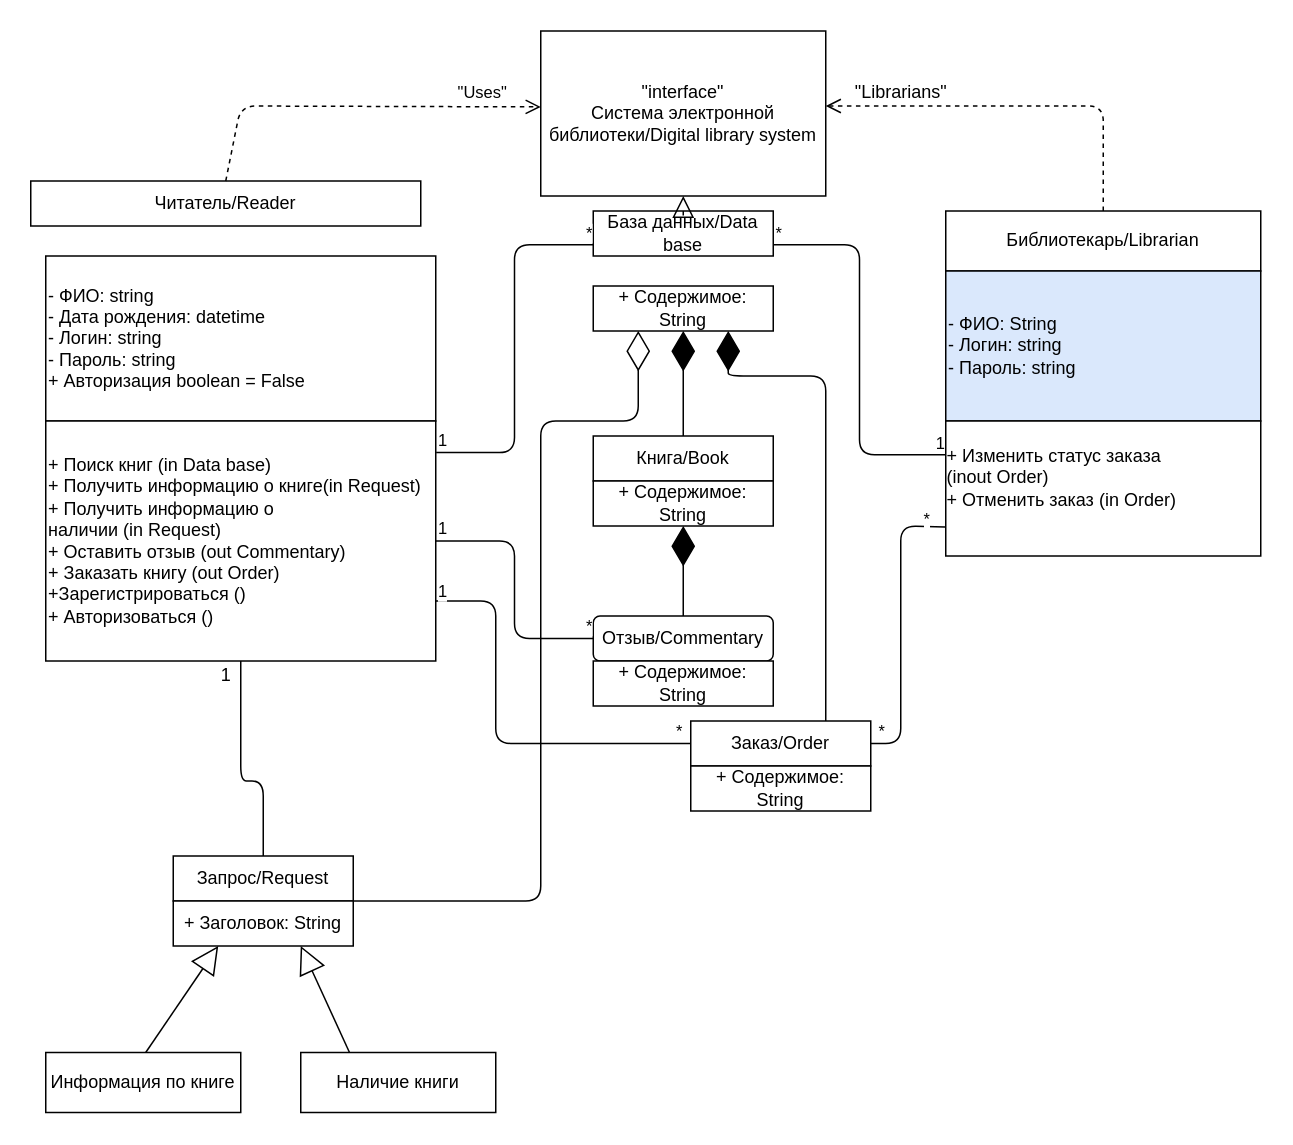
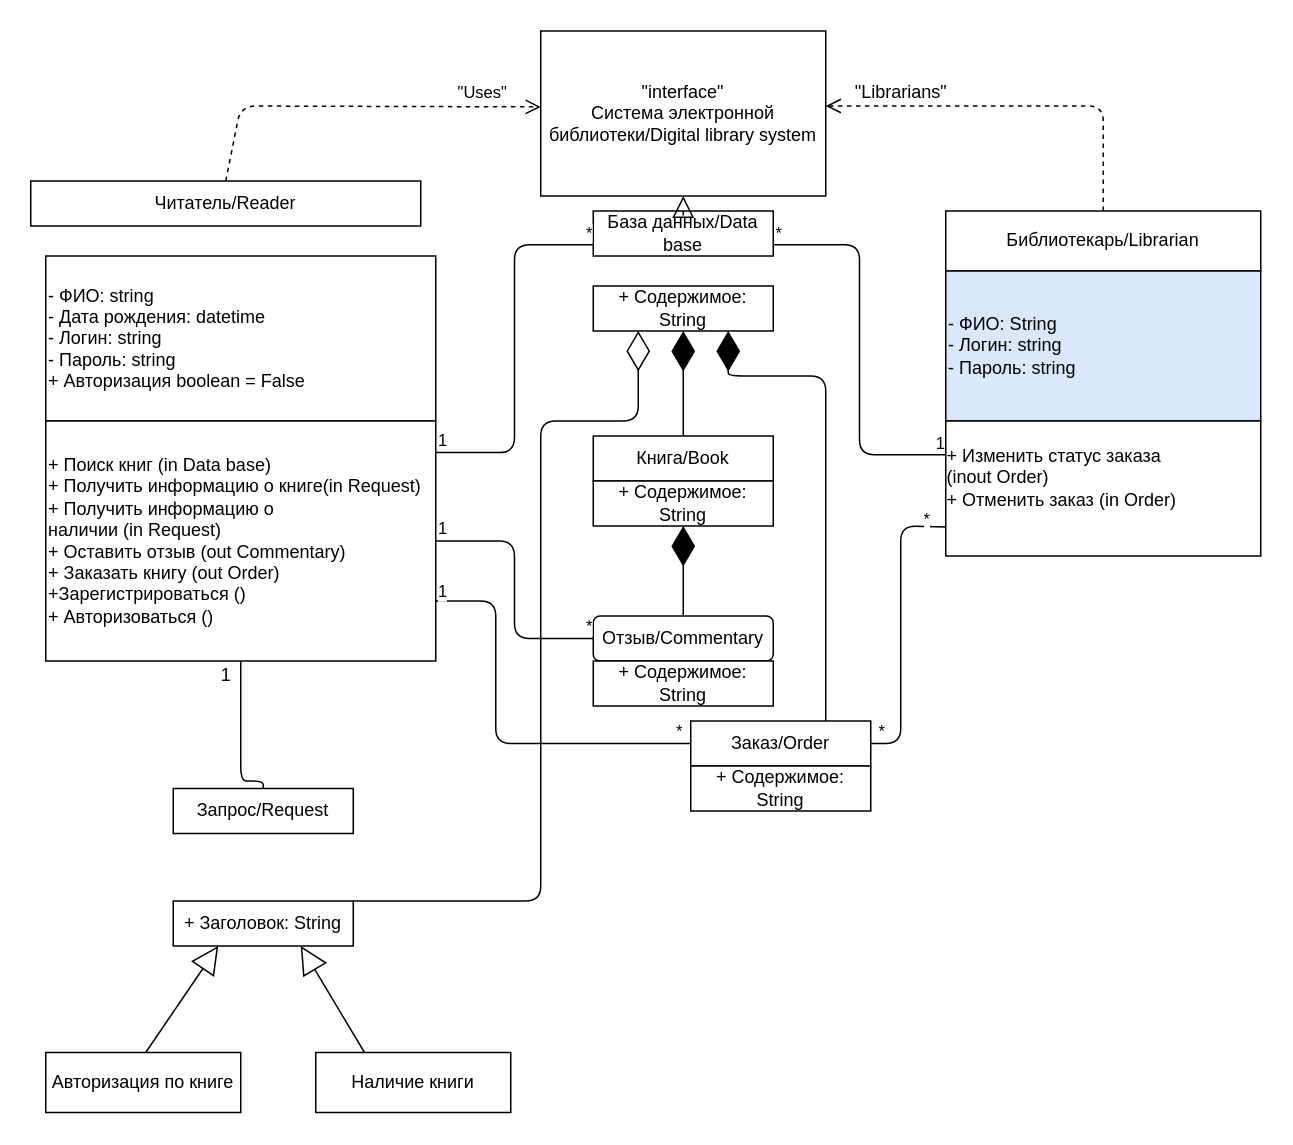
  <mxCell id="0" />
  <mxCell id="1" parent="0" />
  <mxCell id="2" value="&quot;interface&quot;&lt;br&gt;Система электронной библиотеки/Digital library system" style="rounded=0;whiteSpace=wrap;html=1;" parent="1" vertex="1"><mxGeometry x="360" y="20" width="190" height="110" as="geometry" /></mxCell>
  <mxCell id="3" value="- ФИО: string&lt;br&gt;- Дата рождения: datetime&lt;br&gt;- Логин: string&lt;br&gt;- Пароль: string&lt;br&gt;+ Авторизация boolean = False" style="rounded=0;whiteSpace=wrap;html=1;align=left;" parent="1" vertex="1"><mxGeometry x="30" y="170" width="260" height="110" as="geometry" /></mxCell>
  <mxCell id="4" value="&lt;div style=&quot;&quot;&gt;&lt;span&gt;+&amp;nbsp;&lt;/span&gt;&lt;span style=&quot;background-color: initial;&quot;&gt;Поиск книг (in&amp;nbsp;&lt;/span&gt;&lt;span style=&quot;text-align: center; background-color: initial;&quot;&gt;Data base&lt;/span&gt;&lt;span style=&quot;background-color: initial;&quot;&gt;)&lt;/span&gt;&lt;/div&gt;&lt;div style=&quot;&quot;&gt;&lt;span style=&quot;background-color: initial;&quot;&gt;+&amp;nbsp;&lt;/span&gt;&lt;span style=&quot;background-color: initial;&quot;&gt;Получить информацию о книге&lt;/span&gt;&lt;span style=&quot;background-color: initial;&quot;&gt;(in&amp;nbsp;&lt;/span&gt;&lt;span style=&quot;text-align: center; background-color: initial;&quot;&gt;Request&lt;/span&gt;&lt;span style=&quot;background-color: initial;&quot;&gt;)&lt;/span&gt;&lt;/div&gt;&lt;div style=&quot;&quot;&gt;&lt;span style=&quot;background-color: initial;&quot;&gt;+&amp;nbsp;&lt;/span&gt;&lt;span style=&quot;background-color: initial;&quot;&gt;Получить информацию о наличии&amp;nbsp;&lt;/span&gt;&lt;span style=&quot;background-color: initial;&quot;&gt;(&lt;/span&gt;&lt;span style=&quot;background-color: initial;&quot;&gt;in&amp;nbsp;&lt;/span&gt;&lt;span style=&quot;background-color: initial; text-align: center;&quot;&gt;Request&lt;/span&gt;&lt;span style=&quot;background-color: initial;&quot;&gt;)&lt;/span&gt;&lt;/div&gt;&lt;div style=&quot;&quot;&gt;&lt;span&gt;+ Оставить отзыв (out&amp;nbsp;&lt;/span&gt;&lt;span style=&quot;text-align: center; background-color: initial;&quot;&gt;Commentary&lt;/span&gt;&lt;span style=&quot;background-color: initial;&quot;&gt;)&lt;/span&gt;&lt;/div&gt;&lt;div style=&quot;&quot;&gt;&lt;span&gt;+ Заказать книгу (out&amp;nbsp;&lt;/span&gt;&lt;span style=&quot;text-align: center; background-color: initial;&quot;&gt;Order&lt;/span&gt;&lt;span style=&quot;background-color: initial;&quot;&gt;)&lt;/span&gt;&lt;/div&gt;&lt;div style=&quot;&quot;&gt;&lt;span&gt;+Зарегистрироваться ()&lt;/span&gt;&lt;/div&gt;&lt;div style=&quot;&quot;&gt;&lt;span&gt;+ Авторизоваться ()&amp;nbsp;&lt;/span&gt;&lt;/div&gt;" style="rounded=0;whiteSpace=wrap;html=1;align=left;" parent="1" vertex="1"><mxGeometry x="30" y="280" width="260" height="160" as="geometry" /></mxCell>
  <mxCell id="5" value="Читатель/Reader" style="rounded=0;whiteSpace=wrap;html=1;" parent="1" vertex="1"><mxGeometry x="20" y="120" width="260" height="30" as="geometry" /></mxCell>
  <mxCell id="6" value="Библиотекарь/Librarian" style="rounded=0;whiteSpace=wrap;html=1;" parent="1" vertex="1"><mxGeometry x="630" y="140" width="210" height="40" as="geometry" /></mxCell>
  <mxCell id="7" value="- ФИО: String&lt;div&gt;- Логин: string&lt;br&gt;- Пароль: string&lt;br&gt;&lt;/div&gt;" style="rounded=0;whiteSpace=wrap;html=1;align=left;fillColor=#dae8fc;" parent="1" vertex="1"><mxGeometry x="630" y="180" width="210" height="100" as="geometry" /></mxCell>
  <mxCell id="8" value="&lt;div style=&quot;text-align: left&quot;&gt;&lt;span style=&quot;background-color: initial;&quot;&gt;+ Изменить статус заказа (inout&amp;nbsp;&lt;/span&gt;&lt;span style=&quot;text-align: center;&quot;&gt;Order&lt;/span&gt;&lt;span style=&quot;background-color: initial;&quot;&gt;)&lt;/span&gt;&lt;/div&gt;&lt;div style=&quot;text-align: left&quot;&gt;&lt;span&gt;+ О&lt;/span&gt;&lt;span style=&quot;background-color: initial; text-align: center;&quot;&gt;тменить заказ&amp;nbsp;&lt;/span&gt;&lt;span style=&quot;background-color: initial;&quot;&gt;(in&amp;nbsp;&lt;/span&gt;&lt;span style=&quot;background-color: initial; text-align: center;&quot;&gt;Order&lt;/span&gt;&lt;span style=&quot;background-color: initial;&quot;&gt;)&lt;/span&gt;&lt;/div&gt;&lt;div style=&quot;text-align: left&quot;&gt;&lt;br&gt;&lt;/div&gt;" style="rounded=0;whiteSpace=wrap;html=1;" parent="1" vertex="1"><mxGeometry x="630" y="280" width="210" height="90" as="geometry" /></mxCell>
  <mxCell id="9" value="База данных/Data base" style="rounded=0;whiteSpace=wrap;html=1;" parent="1" vertex="1"><mxGeometry x="395" y="140" width="120" height="30" as="geometry" /></mxCell>
  <mxCell id="10" value="Отзыв/Commentary" style="whiteSpace=wrap;html=1;rounded=1;" parent="1" vertex="1"><mxGeometry x="395" y="410" width="120" height="30" as="geometry" /></mxCell>
  <mxCell id="11" value="+ Содержимое: String" style="rounded=0;whiteSpace=wrap;html=1;" parent="1" vertex="1"><mxGeometry x="395" y="440" width="120" height="30" as="geometry" /></mxCell>
- <mxCell id="12" value="Запрос/Request" style="rounded=0;whiteSpace=wrap;html=1;" parent="1" vertex="1"><mxGeometry x="115" y="570" width="120" height="30" as="geometry" /></mxCell>
+ <mxCell id="12" value="Запрос/Request" style="rounded=0;whiteSpace=wrap;html=1;" parent="1" vertex="1"><mxGeometry x="115" y="525" width="120" height="30" as="geometry" /></mxCell>
  <mxCell id="13" value="+ Заголовок: String" style="rounded=0;whiteSpace=wrap;html=1;" parent="1" vertex="1"><mxGeometry x="115" y="600" width="120" height="30" as="geometry" /></mxCell>
  <mxCell id="14" value="+ Содержимое: String" style="rounded=0;whiteSpace=wrap;html=1;" parent="1" vertex="1"><mxGeometry x="395" y="190" width="120" height="30" as="geometry" /></mxCell>
  <mxCell id="15" value="" style="html=1;verticalAlign=bottom;endArrow=open;dashed=1;endSize=8;exitX=0.5;exitY=0;exitDx=0;exitDy=0;rounded=1;curved=0;" parent="1" source="6" edge="1"><mxGeometry relative="1" as="geometry"><mxPoint x="650" y="130" as="sourcePoint" /><mxPoint x="550" y="70" as="targetPoint" /><Array as="points"><mxPoint x="735" y="70" /><mxPoint x="580" y="70" /></Array></mxGeometry></mxCell>
  <mxCell id="16" value="&quot;&lt;span style=&quot;text-wrap: wrap;&quot;&gt;Librarians&lt;/span&gt;&quot;" style="text;html=1;align=center;verticalAlign=middle;resizable=0;points=[];autosize=1;" parent="1" vertex="1"><mxGeometry x="560" y="46" width="80" height="30" as="geometry" /></mxCell>
  <mxCell id="17" value="&quot;Uses&quot;" style="html=1;verticalAlign=bottom;endArrow=open;dashed=1;endSize=8;entryX=0;entryY=0.46;entryDx=0;entryDy=0;exitX=0.5;exitY=0;exitDx=0;exitDy=0;entryPerimeter=0;" parent="1" source="5" target="2" edge="1"><mxGeometry x="0.686" relative="1" as="geometry"><mxPoint x="220.04" y="135" as="sourcePoint" /><mxPoint x="401" y="70" as="targetPoint" /><Array as="points"><mxPoint x="160" y="70" /></Array><mxPoint as="offset" /></mxGeometry></mxCell>
  <mxCell id="18" value="" style="endArrow=none;html=1;edgeStyle=orthogonalEdgeStyle;exitX=1.001;exitY=0.131;exitDx=0;exitDy=0;exitPerimeter=0;entryX=0;entryY=0.75;entryDx=0;entryDy=0;" parent="1" source="4" target="9" edge="1"><mxGeometry relative="1" as="geometry"><mxPoint x="330" y="250" as="sourcePoint" /><mxPoint x="490" y="250" as="targetPoint" /></mxGeometry></mxCell>
  <mxCell id="19" value="1" style="edgeLabel;resizable=0;html=1;align=left;verticalAlign=bottom;" parent="18" connectable="0" vertex="1"><mxGeometry x="-1" relative="1" as="geometry" /></mxCell>
  <mxCell id="20" value="*" style="edgeLabel;resizable=0;html=1;align=right;verticalAlign=bottom;" parent="18" connectable="0" vertex="1"><mxGeometry x="1" relative="1" as="geometry" /></mxCell>
  <mxCell id="21" value="" style="endArrow=none;html=1;edgeStyle=orthogonalEdgeStyle;exitX=1;exitY=0.5;exitDx=0;exitDy=0;entryX=0;entryY=0.5;entryDx=0;entryDy=0;" parent="1" source="4" target="10" edge="1"><mxGeometry relative="1" as="geometry"><mxPoint x="220" y="250" as="sourcePoint" /><mxPoint x="380" y="250" as="targetPoint" /></mxGeometry></mxCell>
  <mxCell id="22" value="1" style="edgeLabel;resizable=0;html=1;align=left;verticalAlign=bottom;" parent="21" connectable="0" vertex="1"><mxGeometry x="-1" relative="1" as="geometry" /></mxCell>
  <mxCell id="23" value="*" style="edgeLabel;resizable=0;html=1;align=right;verticalAlign=bottom;" parent="21" connectable="0" vertex="1"><mxGeometry x="1" relative="1" as="geometry" /></mxCell>
  <mxCell id="24" value="" style="endArrow=none;html=1;edgeStyle=orthogonalEdgeStyle;entryX=0;entryY=0.25;entryDx=0;entryDy=0;exitX=1;exitY=0.75;exitDx=0;exitDy=0;" parent="1" source="9" target="8" edge="1"><mxGeometry relative="1" as="geometry"><mxPoint x="520" y="183" as="sourcePoint" /><mxPoint x="600" y="240" as="targetPoint" /></mxGeometry></mxCell>
  <mxCell id="25" value="*" style="edgeLabel;resizable=0;html=1;align=left;verticalAlign=bottom;" parent="24" connectable="0" vertex="1"><mxGeometry x="-1" relative="1" as="geometry" /></mxCell>
  <mxCell id="26" value="1" style="edgeLabel;resizable=0;html=1;align=right;verticalAlign=bottom;" parent="24" connectable="0" vertex="1"><mxGeometry x="1" relative="1" as="geometry" /></mxCell>
  <mxCell id="27" value="" style="endArrow=block;dashed=1;endFill=0;endSize=12;html=1;entryX=0.5;entryY=1;entryDx=0;entryDy=0;exitX=0.5;exitY=0;exitDx=0;exitDy=0;" parent="1" source="9" target="2" edge="1"><mxGeometry width="160" relative="1" as="geometry"><mxPoint x="440" y="240" as="sourcePoint" /><mxPoint x="600" y="240" as="targetPoint" /></mxGeometry></mxCell>
  <mxCell id="28" value="" style="endArrow=diamondThin;endFill=1;endSize=24;html=1;exitX=0.5;exitY=0;exitDx=0;exitDy=0;entryX=0.5;entryY=1;entryDx=0;entryDy=0;" parent="1" source="10" target="33" edge="1"><mxGeometry width="160" relative="1" as="geometry"><mxPoint x="440" y="240" as="sourcePoint" /><mxPoint x="600" y="240" as="targetPoint" /></mxGeometry></mxCell>
  <mxCell id="29" value="" style="endArrow=diamondThin;endFill=0;endSize=24;html=1;exitX=1;exitY=0;exitDx=0;exitDy=0;entryX=0.25;entryY=1;entryDx=0;entryDy=0;" parent="1" source="13" target="14" edge="1"><mxGeometry width="160" relative="1" as="geometry"><mxPoint x="440" y="240" as="sourcePoint" /><mxPoint x="600" y="240" as="targetPoint" /><Array as="points"><mxPoint x="360" y="600" /><mxPoint x="360" y="280" /><mxPoint x="425" y="280" /></Array></mxGeometry></mxCell>
  <mxCell id="30" value="" style="endArrow=none;html=1;exitX=0.5;exitY=0;exitDx=0;exitDy=0;entryX=0.5;entryY=1;entryDx=0;entryDy=0;" parent="1" source="12" target="4" edge="1"><mxGeometry width="50" height="50" relative="1" as="geometry"><mxPoint x="420" y="380" as="sourcePoint" /><mxPoint x="470" y="330" as="targetPoint" /><Array as="points"><mxPoint x="175" y="520" /><mxPoint x="160" y="520" /></Array></mxGeometry></mxCell>
  <mxCell id="31" value="1" style="text;html=1;align=center;verticalAlign=middle;resizable=0;points=[];autosize=1;" parent="1" vertex="1"><mxGeometry x="140" y="440" width="20" height="20" as="geometry" /></mxCell>
  <mxCell id="32" value="Книга/Book" style="rounded=0;whiteSpace=wrap;html=1;" vertex="1" parent="1"><mxGeometry x="395" y="290" width="120" height="30" as="geometry" /></mxCell>
  <mxCell id="33" value="+ Содержимое: String" style="rounded=0;whiteSpace=wrap;html=1;" vertex="1" parent="1"><mxGeometry x="395" y="320" width="120" height="30" as="geometry" /></mxCell>
  <mxCell id="34" value="" style="endArrow=diamondThin;endFill=1;endSize=24;html=1;exitX=0.5;exitY=0;exitDx=0;exitDy=0;entryX=0.5;entryY=1;entryDx=0;entryDy=0;" edge="1" parent="1" source="32" target="14"><mxGeometry width="160" relative="1" as="geometry"><mxPoint x="454.8" y="280" as="sourcePoint" /><mxPoint x="455" y="230" as="targetPoint" /></mxGeometry></mxCell>
- <mxCell id="35" value="Информация по книге" style="rounded=0;whiteSpace=wrap;html=1;" vertex="1" parent="1"><mxGeometry x="30" y="701" width="130" height="40" as="geometry" /></mxCell>
+ <mxCell id="35" value="Авторизация по книге" style="rounded=0;whiteSpace=wrap;html=1;" vertex="1" parent="1"><mxGeometry x="30" y="701" width="130" height="40" as="geometry" /></mxCell>
  <mxCell id="36" value="" style="endArrow=block;endSize=16;endFill=0;html=1;exitX=0.705;exitY=-0.108;exitDx=0;exitDy=0;entryX=0.25;entryY=1;entryDx=0;entryDy=0;exitPerimeter=0;" edge="1" parent="1" target="13"><mxGeometry width="160" relative="1" as="geometry"><mxPoint x="96.65" y="701" as="sourcePoint" /><mxPoint x="140" y="634.32" as="targetPoint" /></mxGeometry></mxCell>
- <mxCell id="37" value="Наличие книги" style="rounded=0;whiteSpace=wrap;html=1;" vertex="1" parent="1"><mxGeometry x="200" y="701" width="130" height="40" as="geometry" /></mxCell>
+ <mxCell id="37" value="Наличие книги" style="rounded=0;whiteSpace=wrap;html=1;" vertex="1" parent="1"><mxGeometry x="210" y="701" width="130" height="40" as="geometry" /></mxCell>
  <mxCell id="38" value="Заказ/Order" style="rounded=0;whiteSpace=wrap;html=1;" vertex="1" parent="1"><mxGeometry x="460" y="480" width="120" height="30" as="geometry" /></mxCell>
  <mxCell id="39" value="+ Содержимое: String" style="rounded=0;whiteSpace=wrap;html=1;" vertex="1" parent="1"><mxGeometry x="460" y="510" width="120" height="30" as="geometry" /></mxCell>
  <mxCell id="40" value="" style="endArrow=none;html=1;rounded=1;exitX=1;exitY=0.75;exitDx=0;exitDy=0;entryX=0;entryY=0.5;entryDx=0;entryDy=0;curved=0;" edge="1" parent="1" source="4" target="38"><mxGeometry width="50" height="50" relative="1" as="geometry"><mxPoint x="410" y="400" as="sourcePoint" /><mxPoint x="460" y="350" as="targetPoint" /><Array as="points"><mxPoint x="330" y="400" /><mxPoint x="330" y="495" /></Array></mxGeometry></mxCell>
  <mxCell id="41" value="1" style="edgeLabel;resizable=0;html=1;align=left;verticalAlign=bottom;" connectable="0" vertex="1" parent="1"><mxGeometry x="290" y="402" as="geometry" /></mxCell>
  <mxCell id="42" value="*" style="edgeLabel;resizable=0;html=1;align=right;verticalAlign=bottom;" connectable="0" vertex="1" parent="1"><mxGeometry x="455" y="495" as="geometry" /></mxCell>
  <mxCell id="43" value="" style="endArrow=none;html=1;rounded=1;exitX=1;exitY=0.5;exitDx=0;exitDy=0;curved=0;entryX=-0.002;entryY=0.785;entryDx=0;entryDy=0;entryPerimeter=0;" edge="1" parent="1" source="38" target="8"><mxGeometry width="50" height="50" relative="1" as="geometry"><mxPoint x="530" y="390" as="sourcePoint" /><mxPoint x="610" y="400" as="targetPoint" /><Array as="points"><mxPoint x="580" y="495" /><mxPoint x="600" y="495" /><mxPoint x="600" y="350" /></Array></mxGeometry></mxCell>
  <mxCell id="44" value="*" style="edgeLabel;resizable=0;html=1;align=right;verticalAlign=bottom;" connectable="0" vertex="1" parent="1"><mxGeometry x="590" y="495" as="geometry" /></mxCell>
  <mxCell id="45" value="*" style="edgeLabel;resizable=0;html=1;align=right;verticalAlign=bottom;" connectable="0" vertex="1" parent="1"><mxGeometry x="620" y="350" as="geometry"><mxPoint y="4" as="offset" /></mxGeometry></mxCell>
  <mxCell id="46" value="" style="endArrow=block;endSize=16;endFill=0;html=1;exitX=0.25;exitY=0;exitDx=0;exitDy=0;" edge="1" parent="1" source="37"><mxGeometry width="160" relative="1" as="geometry"><mxPoint x="151.65" y="701" as="sourcePoint" /><mxPoint x="200" y="630" as="targetPoint" /></mxGeometry></mxCell>
  <mxCell id="47" value="" style="endArrow=diamondThin;endFill=1;endSize=24;html=1;exitX=0.75;exitY=0;exitDx=0;exitDy=0;entryX=0.75;entryY=1;entryDx=0;entryDy=0;" edge="1" parent="1" source="38" target="14"><mxGeometry width="160" relative="1" as="geometry"><mxPoint x="540" y="470" as="sourcePoint" /><mxPoint x="540" y="410" as="targetPoint" /><Array as="points"><mxPoint x="550" y="250" /><mxPoint x="485" y="250" /></Array></mxGeometry></mxCell>
